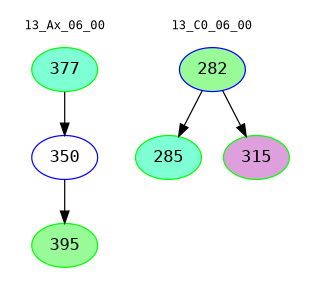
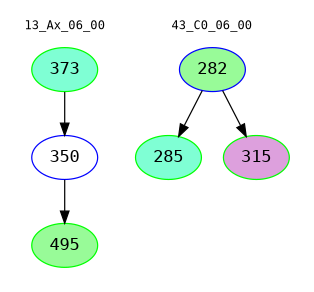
  digraph {
    fontname="DejaVu Sans Mono"
    node [color=green fillcolor=aquamarine fontname="DejaVu Sans Mono" style=filled]
    edge [color=black fontname="DejaVu Sans Mono"]
-   n1 [label=377]
+   n1 [label=373]
    n2 [color=blue fillcolor=white label=350]
-   n3 [fillcolor=palegreen label=395]
+   n3 [fillcolor=palegreen label=495]
    n4 [label=285]
    n5 [color=blue fillcolor=palegreen label=282]
    n6 [fillcolor=plum label=315]
    subgraph cluster_1 {
      color=white
      fontsize=10
      label="13_Ax_06_00"
      n1
      n2
      n3
    }
    subgraph cluster_2 {
      color=white
      fontsize=10
-     label="13_C0_06_00"
+     label="43_C0_06_00"
      n4
      n5
      n6
    }
    n1 -> n2
    n2 -> n3
    n5 -> n4
    n5 -> n6
  }
